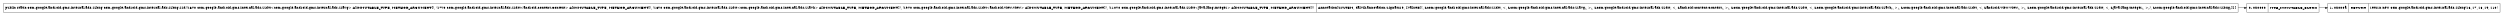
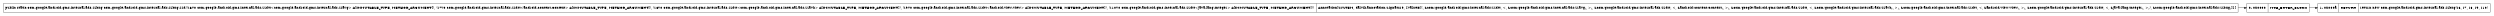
  digraph {
    rankdir=LR
    node [shape=record]
-   n1 [label="{0\:\ 0x0000|MTH_IMMUTABLE_BLOCK\l}"]
+   n1 [label="{0\:\ 0x0000|MTH_ENTER_BLOCK\l}"]
    n2 [label="{1\:\ 0x000a|RETURN\l|return new com.google.android.gms.internal.ads.zzbxg(r6, r7, r8, r9, r10)\l}"]
    n3 [label="{public static com.google.android.gms.internal.ads.zzbxg com.google.android.gms.internal.ads.zzbxg.zzd((r6v0 com.google.android.gms.internal.ads.zzdtt\<com.google.android.gms.internal.ads.zzavg\> A[IMMUTABLE_TYPE, METHOD_ARGUMENT]), (r7v0 com.google.android.gms.internal.ads.zzdtt\<android.content.Context\> A[IMMUTABLE_TYPE, METHOD_ARGUMENT]), (r8v0 com.google.android.gms.internal.ads.zzdtt\<com.google.android.gms.internal.ads.zzavh\> A[IMMUTABLE_TYPE, METHOD_ARGUMENT]), (r9v0 com.google.android.gms.internal.ads.zzdtt\<android.view.View\> A[IMMUTABLE_TYPE, METHOD_ARGUMENT]), (r10v0 com.google.android.gms.internal.ads.zzdtt\<java.lang.Integer\> A[IMMUTABLE_TYPE, METHOD_ARGUMENT]))  | Annotation[SYSTEM, dalvik.annotation.Signature, \{value=[(, Lcom\/google\/android\/gms\/internal\/ads\/zzdtt, \<, Lcom\/google\/android\/gms\/internal\/ads\/zzavg;, \>;, Lcom\/google\/android\/gms\/internal\/ads\/zzdtt, \<, Landroid\/content\/Context;, \>;, Lcom\/google\/android\/gms\/internal\/ads\/zzdtt, \<, Lcom\/google\/android\/gms\/internal\/ads\/zzavh;, \>;, Lcom\/google\/android\/gms\/internal\/ads\/zzdtt, \<, Landroid\/view\/View;, \>;, Lcom\/google\/android\/gms\/internal\/ads\/zzdtt, \<, Ljava\/lang\/Integer;, \>;), Lcom\/google\/android\/gms\/internal\/ads\/zzbxg;]\}]\l}"]
    n1 -> n2
    n3 -> n1
  }
